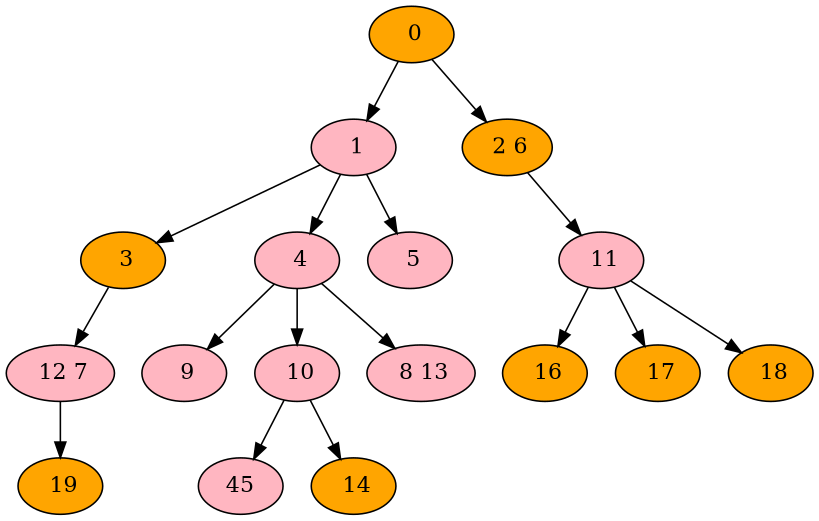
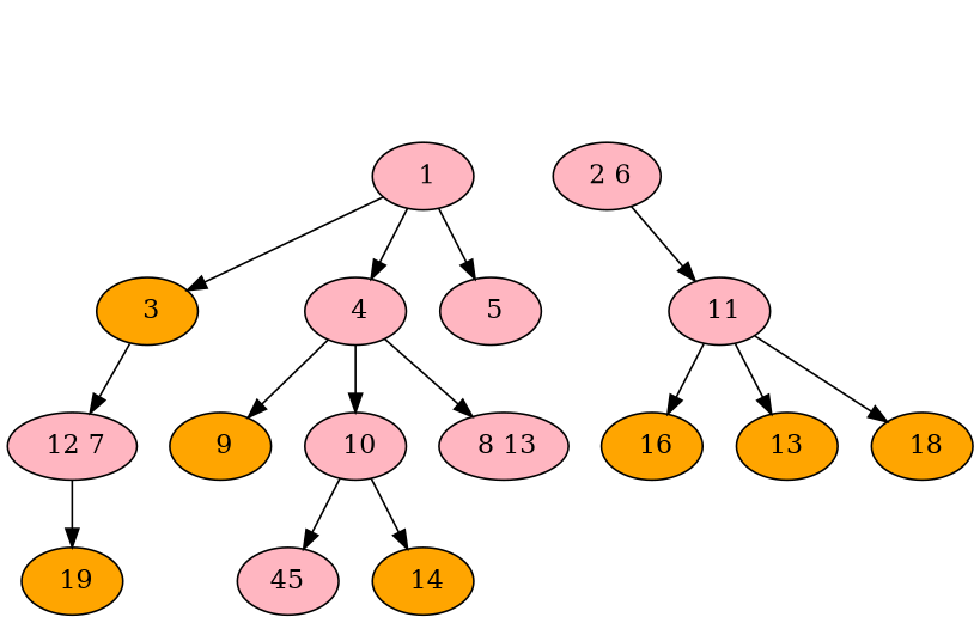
  digraph {
    node [fillcolor=lightpink style=filled]
-   " 0" [fillcolor=orange]
    " 1"
-   " 2 6" [fillcolor=orange]
+   " 2 6"
    " 3" [fillcolor=orange]
    " 4"
    " 5"
    " 11"
    " 12 7"
-   " 9"
+   " 9" [fillcolor=orange]
    " 10"
    " 8 13"
    " 16" [fillcolor=orange]
-   " 17" [fillcolor=orange]
+   " 17" [fillcolor=orange label=13]
    " 18" [fillcolor=orange]
    " 19" [fillcolor=orange]
    n16 [label=45]
    " 14" [fillcolor=orange]
-   " 0" -> " 1"
-   " 0" -> " 2 6"
    " 1" -> " 3"
    " 1" -> " 4"
    " 1" -> " 5"
    " 2 6" -> " 11"
    " 3" -> " 12 7"
    " 4" -> " 9"
    " 4" -> " 10"
    " 4" -> " 8 13"
    " 11" -> " 16"
    " 11" -> " 17"
    " 11" -> " 18"
    " 12 7" -> " 19"
    " 10" -> n16
    " 10" -> " 14"
  }
